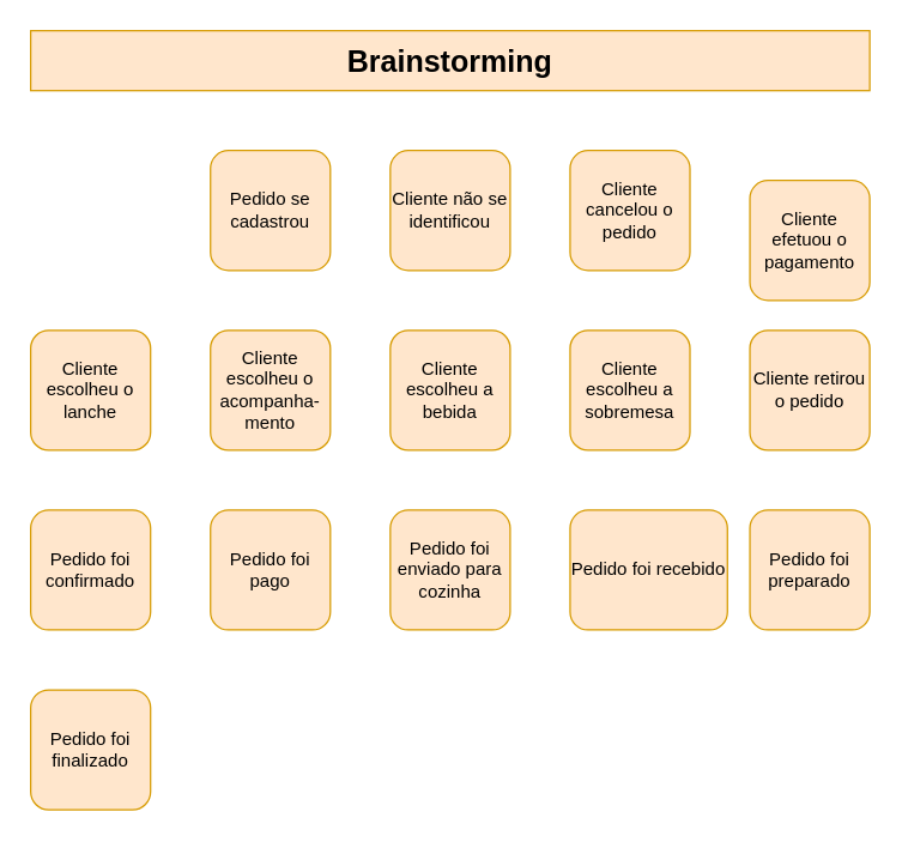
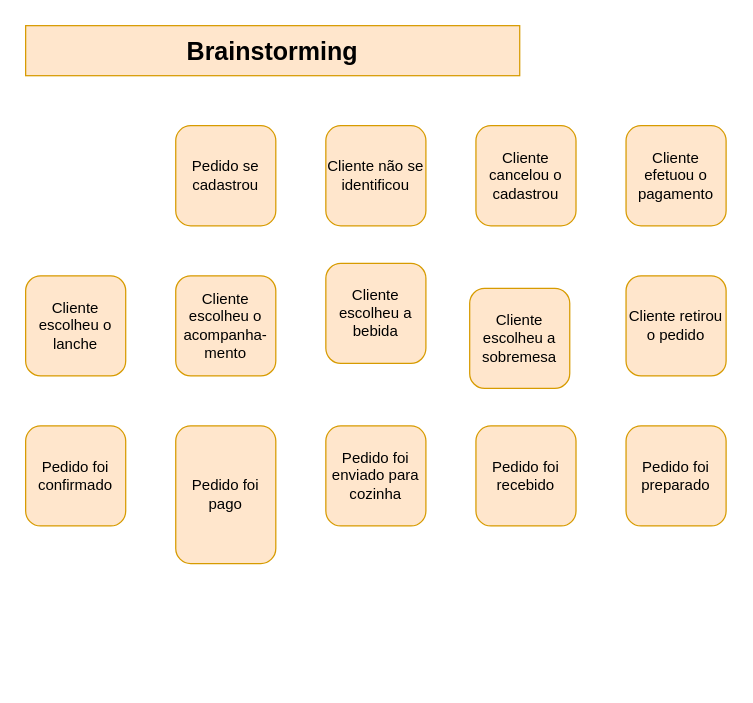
  <mxCell id="0" />
  <mxCell id="1" parent="0" />
- <mxCell id="2" value="&lt;b&gt;&lt;font style=&quot;font-size: 20px;&quot;&gt;Brainstorming&lt;/font&gt;&lt;/b&gt;" style="text;html=1;align=center;verticalAlign=middle;whiteSpace=wrap;rounded=0;fillColor=#ffe6cc;strokeColor=#d79b00;" parent="1" vertex="1"><mxGeometry x="20" y="20" width="560" height="40" as="geometry" /></mxCell>
+ <mxCell id="2" value="&lt;b&gt;&lt;font style=&quot;font-size: 20px;&quot;&gt;Brainstorming&lt;/font&gt;&lt;/b&gt;" style="text;html=1;align=center;verticalAlign=middle;whiteSpace=wrap;rounded=0;fillColor=#ffe6cc;strokeColor=#d79b00;" parent="1" vertex="1"><mxGeometry x="20" y="20" width="395" height="40" as="geometry" /></mxCell>
  <mxCell id="3" value="Pedido se cadastrou" style="rounded=1;whiteSpace=wrap;html=1;fillColor=#ffe6cc;strokeColor=#d79b00;" parent="1" vertex="1"><mxGeometry x="140" y="100" width="80" height="80" as="geometry" /></mxCell>
  <mxCell id="4" value="Cliente escolheu o lanche" style="rounded=1;whiteSpace=wrap;html=1;fillColor=#ffe6cc;strokeColor=#d79b00;" parent="1" vertex="1"><mxGeometry x="20" y="220" width="80" height="80" as="geometry" /></mxCell>
- <mxCell id="5" value="Cliente escolheu a bebida" style="rounded=1;whiteSpace=wrap;html=1;fillColor=#ffe6cc;strokeColor=#d79b00;" parent="1" vertex="1"><mxGeometry x="260" y="220" width="80" height="80" as="geometry" /></mxCell>
+ <mxCell id="5" value="Cliente escolheu a bebida" style="rounded=1;whiteSpace=wrap;html=1;fillColor=#ffe6cc;strokeColor=#d79b00;" parent="1" vertex="1"><mxGeometry x="260" y="210" width="80" height="80" as="geometry" /></mxCell>
  <mxCell id="6" value="Cliente escolheu o acompanha-mento" style="rounded=1;whiteSpace=wrap;html=1;fillColor=#ffe6cc;strokeColor=#d79b00;" parent="1" vertex="1"><mxGeometry x="140" y="220" width="80" height="80" as="geometry" /></mxCell>
- <mxCell id="7" value="Cliente escolheu a sobremesa" style="rounded=1;whiteSpace=wrap;html=1;fillColor=#ffe6cc;strokeColor=#d79b00;" parent="1" vertex="1"><mxGeometry x="380" y="220" width="80" height="80" as="geometry" /></mxCell>
- <mxCell id="8" value="Cliente cancelou o pedido" style="rounded=1;whiteSpace=wrap;html=1;fillColor=#ffe6cc;strokeColor=#d79b00;" parent="1" vertex="1"><mxGeometry x="380" y="100" width="80" height="80" as="geometry" /></mxCell>
- <mxCell id="9" value="Cliente efetuou o pagamento" style="rounded=1;whiteSpace=wrap;html=1;fillColor=#ffe6cc;strokeColor=#d79b00;" parent="1" vertex="1"><mxGeometry x="500" y="120" width="80" height="80" as="geometry" /></mxCell>
+ <mxCell id="7" value="Cliente escolheu a sobremesa" style="rounded=1;whiteSpace=wrap;html=1;fillColor=#ffe6cc;strokeColor=#d79b00;" parent="1" vertex="1"><mxGeometry x="375" y="230" width="80" height="80" as="geometry" /></mxCell>
+ <mxCell id="8" value="Cliente cancelou o cadastrou" style="rounded=1;whiteSpace=wrap;html=1;fillColor=#ffe6cc;strokeColor=#d79b00;" parent="1" vertex="1"><mxGeometry x="380" y="100" width="80" height="80" as="geometry" /></mxCell>
+ <mxCell id="9" value="Cliente efetuou o pagamento" style="rounded=1;whiteSpace=wrap;html=1;fillColor=#ffe6cc;strokeColor=#d79b00;" parent="1" vertex="1"><mxGeometry x="500" y="100" width="80" height="80" as="geometry" /></mxCell>
  <mxCell id="10" value="Pedido foi confirmado" style="rounded=1;whiteSpace=wrap;html=1;fillColor=#ffe6cc;strokeColor=#d79b00;" parent="1" vertex="1"><mxGeometry x="20" y="340" width="80" height="80" as="geometry" /></mxCell>
- <mxCell id="11" value="Pedido foi pago" style="rounded=1;whiteSpace=wrap;html=1;fillColor=#ffe6cc;strokeColor=#d79b00;" parent="1" vertex="1"><mxGeometry x="140" y="340" width="80" height="80" as="geometry" /></mxCell>
+ <mxCell id="11" value="Pedido foi pago" style="rounded=1;whiteSpace=wrap;html=1;fillColor=#ffe6cc;strokeColor=#d79b00;" parent="1" vertex="1"><mxGeometry x="140" y="340" width="80" height="110" as="geometry" /></mxCell>
  <mxCell id="12" value="Pedido foi enviado para cozinha" style="rounded=1;whiteSpace=wrap;html=1;fillColor=#ffe6cc;strokeColor=#d79b00;" parent="1" vertex="1"><mxGeometry x="260" y="340" width="80" height="80" as="geometry" /></mxCell>
- <mxCell id="13" value="Pedido foi recebido" style="rounded=1;whiteSpace=wrap;html=1;fillColor=#ffe6cc;strokeColor=#d79b00;" parent="1" vertex="1"><mxGeometry x="380" y="340" width="105" height="80" as="geometry" /></mxCell>
- <mxCell id="14" value="Pedido foi finalizado" style="rounded=1;whiteSpace=wrap;html=1;fillColor=#ffe6cc;strokeColor=#d79b00;" parent="1" vertex="1"><mxGeometry x="20" y="460" width="80" height="80" as="geometry" /></mxCell>
+ <mxCell id="13" value="Pedido foi recebido" style="rounded=1;whiteSpace=wrap;html=1;fillColor=#ffe6cc;strokeColor=#d79b00;" parent="1" vertex="1"><mxGeometry x="380" y="340" width="80" height="80" as="geometry" /></mxCell>
  <mxCell id="15" value="Pedido foi preparado" style="rounded=1;whiteSpace=wrap;html=1;fillColor=#ffe6cc;strokeColor=#d79b00;" parent="1" vertex="1"><mxGeometry x="500" y="340" width="80" height="80" as="geometry" /></mxCell>
  <mxCell id="16" value="Cliente retirou o pedido" style="rounded=1;whiteSpace=wrap;html=1;fillColor=#ffe6cc;strokeColor=#d79b00;" parent="1" vertex="1"><mxGeometry x="500" y="220" width="80" height="80" as="geometry" /></mxCell>
  <mxCell id="17" value="Cliente não se identificou" style="rounded=1;whiteSpace=wrap;html=1;fillColor=#ffe6cc;strokeColor=#d79b00;" parent="1" vertex="1"><mxGeometry x="260" y="100" width="80" height="80" as="geometry" /></mxCell>
